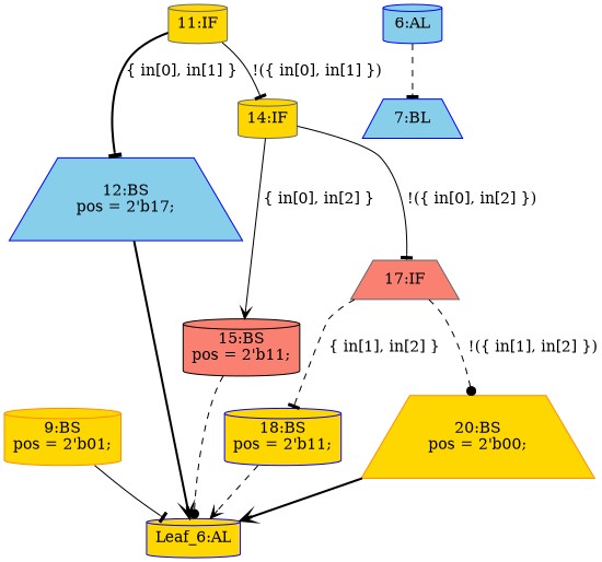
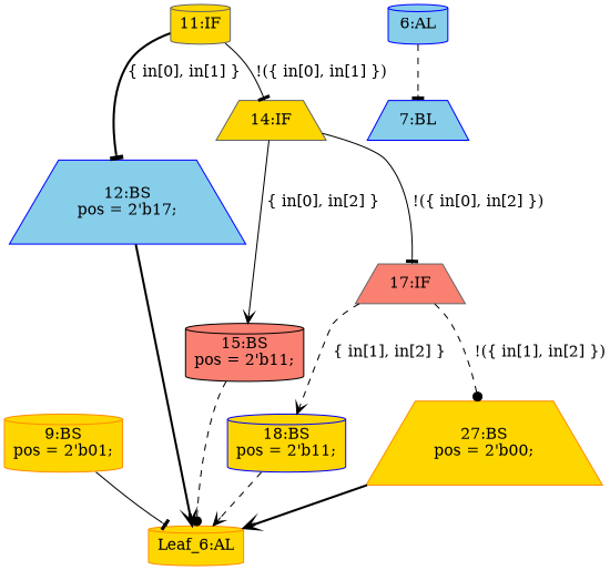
  strict digraph {
    node [color=blue fillcolor=gold shape=cylinder statements="[]" style=filled typ=BlockingSubstitution]
    edge [arrowhead=tee cond="[]" lineno=None style=dashed]
    n1 [ast="<pyverilog.vparser.ast.BlockingSubstitution object at 0x7f20e90a3510>" color=darkorange label="9:BS\npos = 2'b01;" statements="[<pyverilog.vparser.ast.BlockingSubstitution object at 0x7f20e90a3510>]"]
-   n2 [def_var="['pos']" label="Leaf_6:AL" statements="" typ=""]
+   n2 [color=darkorange def_var="['pos']" label="Leaf_6:AL" statements="" typ=""]
    n3 [ast="<pyverilog.vparser.ast.Block object at 0x7f20e9135e50>" fillcolor=skyblue label="7:BL" shape=trapezium typ=Block]
    n4 [ast="<pyverilog.vparser.ast.IfStatement object at 0x7f20e90b1290>" color=gray40 label="11:IF" typ=IfStatement]
    n5 [ast="<pyverilog.vparser.ast.BlockingSubstitution object at 0x7f20e90b1690>" fillcolor=skyblue label="12:BS\npos = 2'b17;" shape=trapezium statements="[<pyverilog.vparser.ast.BlockingSubstitution object at 0x7f20e90b1690>]"]
-   n6 [ast="<pyverilog.vparser.ast.IfStatement object at 0x7f20e90a6390>" color=gray40 label="14:IF" typ=IfStatement]
+   n6 [ast="<pyverilog.vparser.ast.IfStatement object at 0x7f20e90a6390>" color=gray40 label="14:IF" shape=trapezium typ=IfStatement]
    n7 [ast="<pyverilog.vparser.ast.BlockingSubstitution object at 0x7f20e912add0>" label="18:BS\npos = 2'b11;" statements="[<pyverilog.vparser.ast.BlockingSubstitution object at 0x7f20e912add0>]"]
-   n8 [ast="<pyverilog.vparser.ast.BlockingSubstitution object at 0x7f20e90c6590>" color=darkorange label="20:BS\npos = 2'b00;" shape=trapezium statements="[<pyverilog.vparser.ast.BlockingSubstitution object at 0x7f20e90c6590>]"]
+   n8 [ast="<pyverilog.vparser.ast.BlockingSubstitution object at 0x7f20e90c6590>" color=darkorange label="27:BS\npos = 2'b00;" shape=trapezium statements="[<pyverilog.vparser.ast.BlockingSubstitution object at 0x7f20e90c6590>]"]
    n9 [ast="<pyverilog.vparser.ast.Always object at 0x7f20e9135110>" clk_sens=False fillcolor=skyblue label="6:AL" sens="[]" typ=Always use_var="['in']"]
    n10 [ast="<pyverilog.vparser.ast.BlockingSubstitution object at 0x7f20e90a6d50>" color=black fillcolor=salmon label="15:BS\npos = 2'b11;" statements="[<pyverilog.vparser.ast.BlockingSubstitution object at 0x7f20e90a6d50>]"]
    n11 [ast="<pyverilog.vparser.ast.IfStatement object at 0x7f20e912a0d0>" color=gray40 fillcolor=salmon label="17:IF" shape=trapezium typ=IfStatement]
    n1 -> n2 [style=solid]
    n4 -> n5 [cond="['in', 'in']" label="{ in[0], in[1] }" lineno=11 style=bold]
    n4 -> n6 [cond="['in', 'in']" label="!({ in[0], in[1] })" lineno=11 style=solid]
    n5 -> n2 [arrowhead=vee style=bold]
    n6 -> n10 [arrowhead=vee cond="['in', 'in']" label="{ in[0], in[2] }" lineno=14 style=solid]
    n6 -> n11 [cond="['in', 'in']" label="!({ in[0], in[2] })" lineno=14 style=solid]
    n7 -> n2 [arrowhead=vee]
    n8 -> n2 [arrowhead=vee style=bold]
    n9 -> n3
    n10 -> n2 [arrowhead=dot]
-   n11 -> n7 [cond="['in', 'in']" label="{ in[1], in[2] }" lineno=17]
+   n11 -> n7 [arrowhead=vee cond="['in', 'in']" label="{ in[1], in[2] }" lineno=17]
    n11 -> n8 [arrowhead=dot cond="['in', 'in']" label="!({ in[1], in[2] })" lineno=17]
  }
